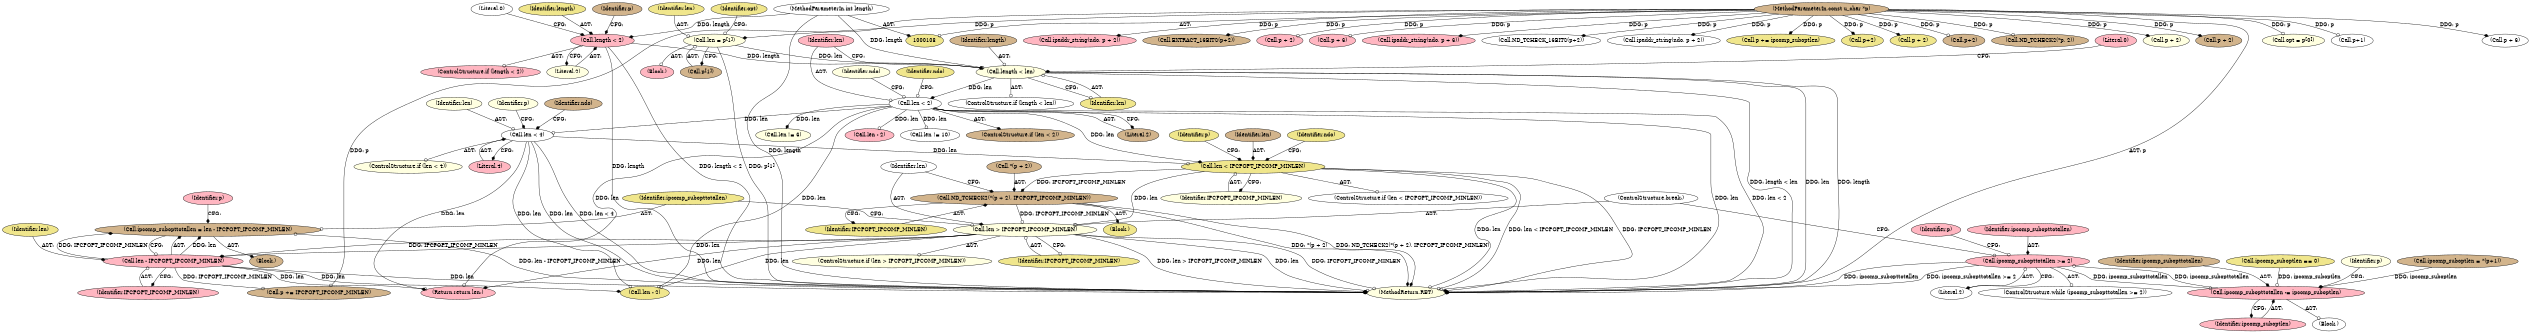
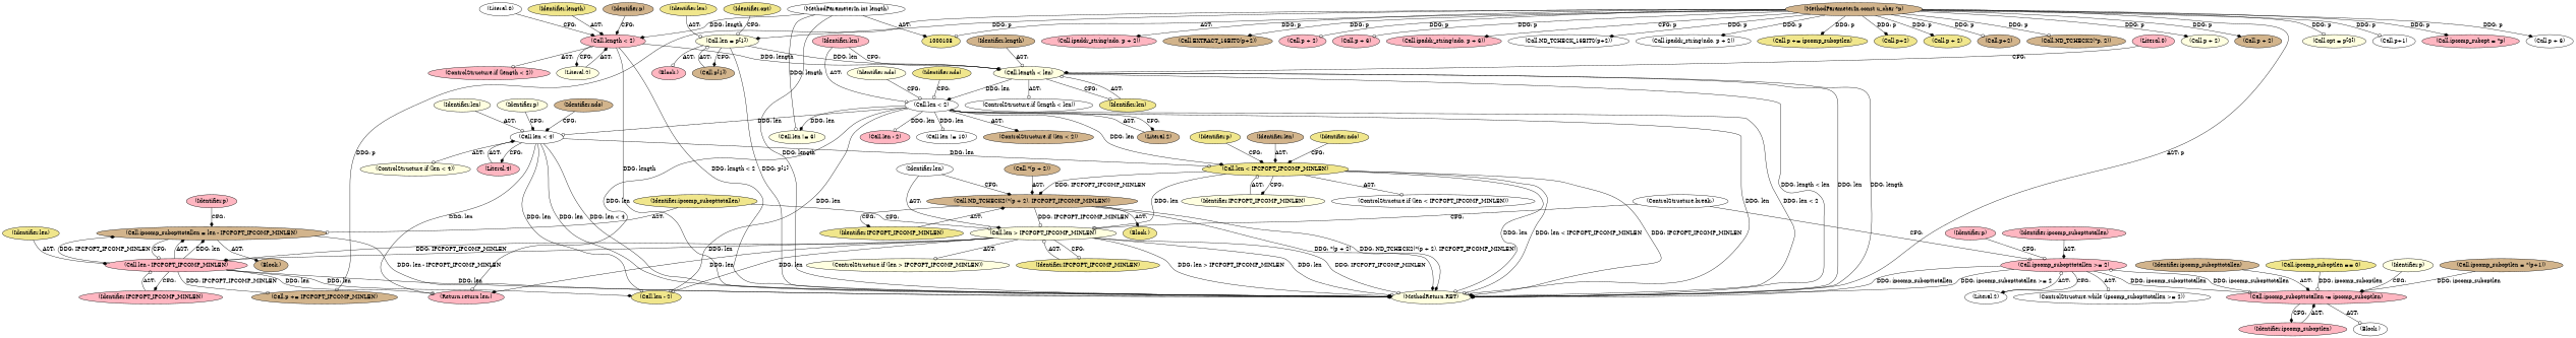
  digraph {
    node [fillcolor=lightpink style=filled]
    edge [arrowhead=odot]
    n1 [fillcolor=tan label="(Call,ipcomp_subopttotallen = len - IPCPOPT_IPCOMP_MINLEN)"]
    n2 [label="(Call,len - IPCPOPT_IPCOMP_MINLEN)"]
    n3 [fillcolor=lightyellow label="(MethodReturn,RET)"]
    n4 [fillcolor=tan label="(Block,)"]
    n5 [label="(Identifier,IPCPOPT_IPCOMP_MINLEN)"]
    n6 [fillcolor=tan label="(Call,p += IPCPOPT_IPCOMP_MINLEN)"]
    n7 [label="(Return,return len;)"]
    n8 [fillcolor=khaki label="(Call,len - 2)"]
    n9 [label="(Call,ipcomp_subopttotallen >= 2)"]
    n10 [label="(Call,ipcomp_subopttotallen -= ipcomp_suboptlen)"]
    n11 [fillcolor=white label="(ControlStructure,while (ipcomp_subopttotallen >= 2))"]
    n12 [fillcolor=white label="(Literal,2)"]
    n13 [fillcolor=lightyellow label="(Call,len > IPCPOPT_IPCOMP_MINLEN)"]
    n14 [fillcolor=lightyellow label="(ControlStructure,if (len > IPCPOPT_IPCOMP_MINLEN))"]
    n15 [fillcolor=khaki label="(Identifier,IPCPOPT_IPCOMP_MINLEN)"]
    n16 [fillcolor=khaki label="(Call,len < IPCPOPT_IPCOMP_MINLEN)"]
    n17 [fillcolor=tan label="(Call,ND_TCHECK2(*(p + 2), IPCPOPT_IPCOMP_MINLEN))"]
    n18 [fillcolor=white label="(ControlStructure,if (len < IPCPOPT_IPCOMP_MINLEN))"]
    n19 [fillcolor=lightyellow label="(Identifier,IPCPOPT_IPCOMP_MINLEN)"]
    n20 [fillcolor=khaki label="(Block,)"]
    n21 [fillcolor=khaki label="(Identifier,IPCPOPT_IPCOMP_MINLEN)"]
    n22 [fillcolor=white label="(Call,len < 4)"]
    n23 [fillcolor=lightyellow label="(ControlStructure,if (len < 4))"]
    n24 [label="(Literal,4)"]
    n25 [fillcolor=white label="(Call,len < 2)"]
    n26 [fillcolor=lightyellow label="(Call,len != 6)"]
    n27 [label="(Call,len - 2)"]
    n28 [fillcolor=white label="(Call,len != 10)"]
    n29 [fillcolor=tan label="(ControlStructure,if (len < 2))"]
    n30 [fillcolor=tan label="(Literal,2)"]
    n31 [fillcolor=lightyellow label="(Call,length < len)"]
    n32 [fillcolor=white label="(ControlStructure,if (length < len))"]
    n33 [fillcolor=khaki label="(Identifier,len)"]
    n34 [label="(Call,length < 2)"]
    n35 [fillcolor=lightyellow label="(Literal,2)"]
    n36 [label="(ControlStructure,if (length < 2))"]
    n37 [fillcolor=white label="(MethodParameterIn,int length)"]
    1000108 [fillcolor=khaki]
    n39 [fillcolor=lightyellow label="(Call,len = p[1])"]
    n40 [fillcolor=tan label="(Call,p[1])"]
    n41 [label="(Block,)"]
    n42 [fillcolor=tan label="(MethodParameterIn,const u_char *p)"]
    n43 [fillcolor=tan label="(Call,p+2)"]
    n44 [fillcolor=tan label="(Call,ND_TCHECK2(*p, 2))"]
    n45 [fillcolor=lightyellow label="(Call,p + 2)"]
    n46 [fillcolor=tan label="(Call,p + 2)"]
    n47 [fillcolor=lightyellow label="(Call,opt = p[0])"]
    n48 [fillcolor=white label="(Call,p+1)"]
+   n49 [label="(Call,ipcomp_subopt = *p)"]
    n50 [fillcolor=white label="(Call,p + 6)"]
    n51 [label="(Call,ipaddr_string(ndo, p + 2))"]
    n52 [fillcolor=tan label="(Call,EXTRACT_16BITS(p+2))"]
    n53 [label="(Call,p + 2)"]
    n54 [label="(Call,p + 6)"]
    n55 [label="(Call,ipaddr_string(ndo, p + 6))"]
    n56 [fillcolor=white label="(Call,ND_TCHECK_16BITS(p+2))"]
    n57 [fillcolor=white label="(Call,ipaddr_string(ndo, p + 2))"]
    n58 [fillcolor=khaki label="(Call,p += ipcomp_suboptlen)"]
    n59 [fillcolor=khaki label="(Call,p+2)"]
    n60 [fillcolor=khaki label="(Call,p + 2)"]
    n61 [label="(Identifier,ipcomp_suboptlen)"]
    n62 [fillcolor=white label="(Block,)"]
    n63 [fillcolor=white label="(ControlStructure,break;)"]
    n64 [label="(Identifier,ipcomp_subopttotallen)"]
    n65 [fillcolor=tan label="(Identifier,p)"]
    n66 [fillcolor=lightyellow label="(Identifier,p)"]
    n67 [fillcolor=khaki label="(Identifier,p)"]
    n68 [label="(Identifier,p)"]
    n69 [label="(Literal,0)"]
    n70 [label="(Identifier,len)"]
    n71 [fillcolor=tan label="(Identifier,ndo)"]
    n72 [fillcolor=khaki label="(Identifier,ipcomp_subopttotallen)"]
    n73 [fillcolor=khaki label="(Identifier,len)"]
    n74 [fillcolor=tan label="(Identifier,length)"]
    n75 [fillcolor=white label="(Identifier,len)"]
    n76 [label="(Identifier,p)"]
    n77 [fillcolor=tan label="(Identifier,len)"]
    n78 [fillcolor=tan label="(Identifier,ipcomp_subopttotallen)"]
    n79 [fillcolor=khaki label="(Call,ipcomp_suboptlen == 0)"]
    n80 [fillcolor=lightyellow label="(Identifier,p)"]
    n81 [fillcolor=lightyellow label="(Identifier,len)"]
    n82 [fillcolor=lightyellow label="(Identifier,ndo)"]
    n83 [fillcolor=white label="(Literal,0)"]
    n84 [fillcolor=khaki label="(Identifier,opt)"]
    n85 [fillcolor=khaki label="(Identifier,ndo)"]
    n86 [fillcolor=khaki label="(Identifier,ndo)"]
    n87 [fillcolor=tan label="(Call,ipcomp_suboptlen = *(p+1))"]
    n88 [fillcolor=tan label="(Call,*(p + 2))"]
    n89 [fillcolor=khaki label="(Identifier,len)"]
    n90 [fillcolor=khaki label="(Identifier,length)"]
    n1 -> n2 [label="CFG: "]
-   n3 -> n1 [label="DDG: len - IPCPOPT_IPCOMP_MINLEN"]
+   n1 -> n3 [label="DDG: len - IPCPOPT_IPCOMP_MINLEN"]
    n1 -> n4 [arrowhead=diamond label="AST: "]
    n2 -> n1 [arrowhead=diamond label="AST: "]
    n2 -> n1 [arrowhead=diamond label="DDG: len"]
    n2 -> n1 [arrowhead=diamond label="DDG: IPCPOPT_IPCOMP_MINLEN"]
    n2 -> n3 [label="DDG: len"]
    n2 -> n5 [arrowhead=diamond label="CFG: "]
    n2 -> n6 [label="DDG: IPCPOPT_IPCOMP_MINLEN"]
    n2 -> n7 [label="DDG: len"]
    n2 -> n8 [arrowhead=diamond label="DDG: len"]
    n5 -> n2 [label="AST: "]
    n9 -> n3 [label="DDG: ipcomp_subopttotallen >= 2"]
    n9 -> n3 [label="DDG: ipcomp_subopttotallen"]
    n9 -> n10 [label="DDG: ipcomp_subopttotallen"]
    n9 -> n11 [label="AST: "]
    n9 -> n12 [arrowhead=diamond label="CFG: "]
    n10 -> n9 [label="DDG: ipcomp_subopttotallen"]
    n10 -> n61 [arrowhead=diamond label="CFG: "]
    n10 -> n62 [label="AST: "]
    n12 -> n9 [label="AST: "]
    n13 -> n2 [label="DDG: len"]
    n13 -> n2 [arrowhead=diamond label="DDG: IPCPOPT_IPCOMP_MINLEN"]
    n13 -> n3 [arrowhead=diamond label="DDG: len > IPCPOPT_IPCOMP_MINLEN"]
    n13 -> n3 [label="DDG: len"]
    n13 -> n3 [label="DDG: IPCPOPT_IPCOMP_MINLEN"]
    n13 -> n7 [arrowhead=diamond label="DDG: len"]
    n13 -> n8 [label="DDG: len"]
    n13 -> n14 [label="AST: "]
    n13 -> n15 [label="CFG: "]
    n15 -> n13 [label="AST: "]
    n16 -> n3 [arrowhead=diamond label="DDG: IPCPOPT_IPCOMP_MINLEN"]
    n16 -> n3 [label="DDG: len"]
    n16 -> n3 [label="DDG: len < IPCPOPT_IPCOMP_MINLEN"]
    n16 -> n13 [label="DDG: len"]
    n16 -> n17 [arrowhead=diamond label="DDG: IPCPOPT_IPCOMP_MINLEN"]
    n16 -> n18 [label="AST: "]
    n16 -> n19 [arrowhead=diamond label="CFG: "]
    n17 -> n3 [arrowhead=diamond label="DDG: *(p + 2)"]
    n17 -> n3 [arrowhead=diamond label="DDG: ND_TCHECK2(*(p + 2), IPCPOPT_IPCOMP_MINLEN)"]
    n17 -> n13 [label="DDG: IPCPOPT_IPCOMP_MINLEN"]
    n17 -> n20 [arrowhead=diamond label="AST: "]
    n17 -> n21 [arrowhead=diamond label="CFG: "]
    n19 -> n16 [label="AST: "]
    n21 -> n17 [arrowhead=diamond label="AST: "]
    n22 -> n3 [arrowhead=diamond label="DDG: len"]
    n22 -> n3 [arrowhead=diamond label="DDG: len < 4"]
-   n22 -> n7 [arrowhead=diamond label="DDG: len"]
+   n22 -> n7 [label="DDG: len"]
    n22 -> n8 [label="DDG: len"]
    n22 -> n16 [label="DDG: len"]
    n22 -> n23 [label="AST: "]
    n22 -> n24 [arrowhead=diamond label="CFG: "]
    n24 -> n22 [arrowhead=diamond label="AST: "]
    n25 -> n3 [label="DDG: len < 2"]
    n25 -> n3 [label="DDG: len"]
    n25 -> n7 [label="DDG: len"]
    n25 -> n8 [label="DDG: len"]
    n25 -> n16 [arrowhead=diamond label="DDG: len"]
    n25 -> n22 [label="DDG: len"]
    n25 -> n26 [arrowhead=diamond label="DDG: len"]
    n25 -> n27 [label="DDG: len"]
    n25 -> n28 [label="DDG: len"]
    n25 -> n29 [arrowhead=diamond label="AST: "]
    n25 -> n30 [arrowhead=diamond label="CFG: "]
    n30 -> n25 [label="AST: "]
    n31 -> n3 [arrowhead=diamond label="DDG: len"]
    n31 -> n3 [arrowhead=diamond label="DDG: length"]
    n31 -> n3 [arrowhead=diamond label="DDG: length < len"]
    n31 -> n25 [arrowhead=diamond label="DDG: len"]
    n31 -> n32 [label="AST: "]
    n31 -> n33 [label="CFG: "]
    n33 -> n31 [label="AST: "]
    n34 -> n3 [label="DDG: length"]
    n34 -> n3 [label="DDG: length < 2"]
    n34 -> n31 [label="DDG: length"]
    n34 -> n35 [arrowhead=diamond label="CFG: "]
    n34 -> n36 [label="AST: "]
    n35 -> n34 [arrowhead=diamond label="AST: "]
    n37 -> n3 [arrowhead=diamond label="DDG: length"]
-   n37 -> n31 [label="DDG: length"]
+   n37 -> n26 [label="DDG: length"]
    n37 -> n34 [arrowhead=diamond label="DDG: length"]
    n37 -> 1000108 [arrowhead=diamond label="AST: "]
    n39 -> n3 [label="DDG: p[1]"]
    n39 -> n31 [arrowhead=diamond label="DDG: len"]
    n39 -> n40 [arrowhead=diamond label="CFG: "]
    n39 -> n41 [label="AST: "]
    n40 -> n39 [label="AST: "]
    n42 -> n3 [label="AST: p"]
    n42 -> n6 [label="DDG: p"]
    n42 -> 1000108 [label="AST: "]
    n42 -> n39 [arrowhead=diamond label="DDG: p"]
    n42 -> n43 [label="DDG: p"]
    n42 -> n44 [label="DDG: p"]
    n42 -> n45 [arrowhead=diamond label="DDG: p"]
    n42 -> n46 [arrowhead=diamond label="DDG: p"]
    n42 -> n47 [label="DDG: p"]
    n42 -> n48 [label="DDG: p"]
+   n42 -> n49 [arrowhead=diamond label="DDG: p"]
    n42 -> n50 [arrowhead=diamond label="DDG: p"]
    n42 -> n51 [arrowhead=diamond label="DDG: p"]
    n42 -> n52 [arrowhead=diamond label="DDG: p"]
    n42 -> n53 [label="DDG: p"]
    n42 -> n54 [label="DDG: p"]
-   n42 -> n55 [arrowhead=diamond label="DDG: p"]
+   n42 -> n55 [arrowhead=diamond label="CFG: p"]
    n42 -> n56 [arrowhead=diamond label="DDG: p"]
    n42 -> n57 [arrowhead=diamond label="DDG: p"]
    n42 -> n58 [arrowhead=diamond label="DDG: p"]
    n42 -> n59 [arrowhead=diamond label="DDG: p"]
    n42 -> n60 [arrowhead=diamond label="DDG: p"]
    n61 -> n10 [arrowhead=diamond label="AST: "]
    n63 -> n9 [label="CFG: "]
-   n63 -> n13 [label="AST: "]
+   n63 -> n13 [label="CFG: "]
    n64 -> n9 [arrowhead=diamond label="AST: "]
    n65 -> n34 [arrowhead=diamond label="CFG: "]
    n66 -> n22 [arrowhead=diamond label="CFG: "]
    n67 -> n16 [arrowhead=diamond label="CFG: "]
    n68 -> n1 [arrowhead=diamond label="CFG: "]
    n69 -> n31 [arrowhead=diamond label="CFG: "]
    n70 -> n25 [label="AST: "]
    n70 -> n31 [label="CFG: "]
    n71 -> n22 [arrowhead=diamond label="CFG: "]
    n72 -> n1 [label="AST: "]
    n72 -> n13 [label="CFG: "]
    n73 -> n39 [label="AST: "]
    n74 -> n31 [label="AST: "]
    n75 -> n13 [arrowhead=diamond label="AST: "]
    n75 -> n17 [arrowhead=diamond label="CFG: "]
    n76 -> n9 [label="CFG: "]
    n77 -> n16 [arrowhead=diamond label="AST: "]
    n78 -> n10 [arrowhead=diamond label="AST: "]
    n79 -> n10 [label="DDG: ipcomp_suboptlen"]
    n80 -> n10 [label="CFG: "]
    n81 -> n22 [label="AST: "]
    n82 -> n25 [label="CFG: "]
    n83 -> n34 [arrowhead=diamond label="CFG: "]
    n84 -> n39 [label="CFG: "]
    n85 -> n16 [arrowhead=diamond label="CFG: "]
    n86 -> n25 [label="CFG: "]
    n87 -> n10 [arrowhead=diamond label="DDG: ipcomp_suboptlen"]
    n88 -> n17 [arrowhead=diamond label="AST: "]
    n89 -> n2 [arrowhead=diamond label="AST: "]
    n90 -> n34 [arrowhead=diamond label="AST: "]
  }
